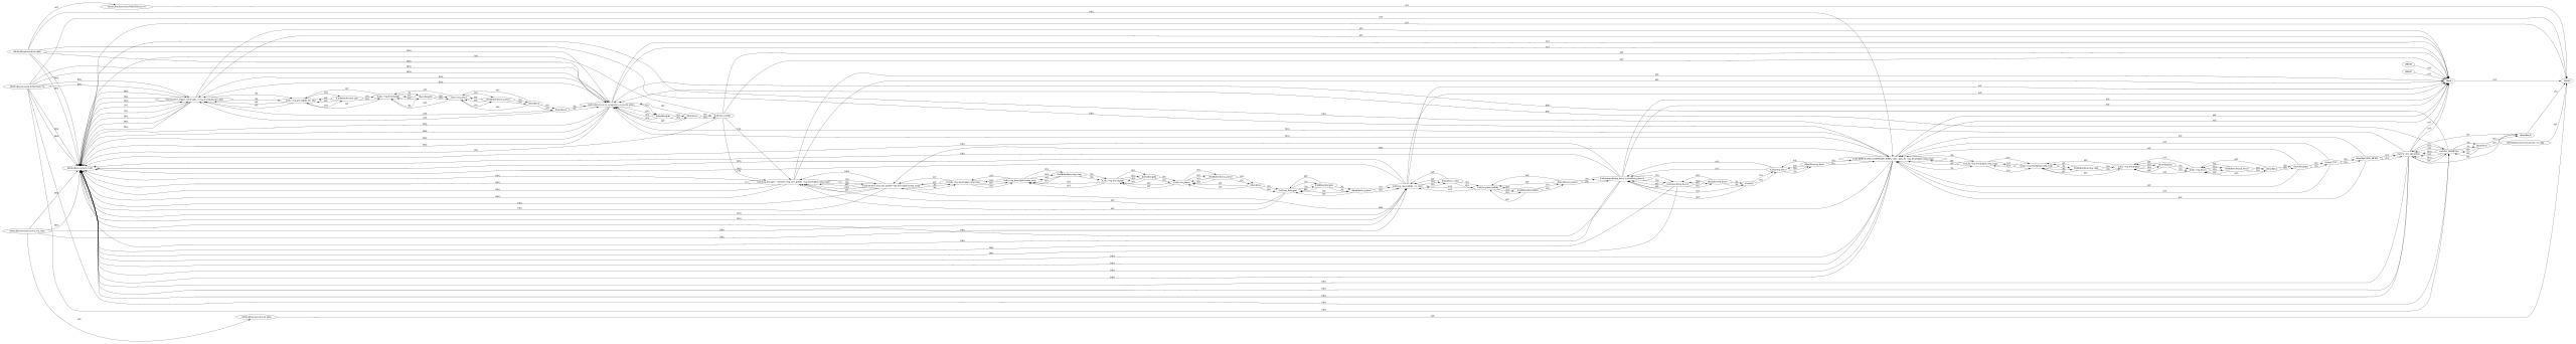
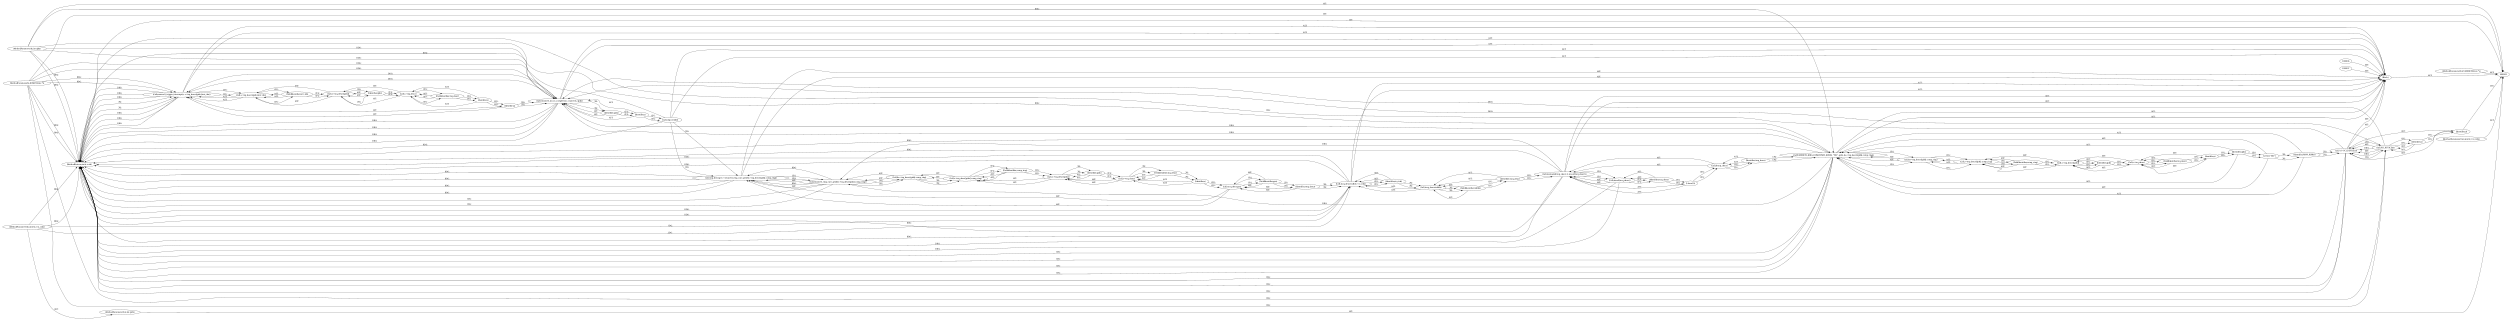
  digraph {
    fontname="Noto Serif"
    rankdir=LR
    node [fontname="Noto Serif"]
    edge [fontname="Noto Serif"]
    n1 [label="(MethodReturn,static void)"]
    n2 [label="(Call,vmxnet3_trigger_interrupt(s, s->txq_descr[qidx].intr_idx))"]
    1000101
    n4 [label="(Block,)"]
    n5 [label="(Call,s->txq_descr[qidx].intr_idx)"]
    n6 [label="(MethodParameterIn,DUMP3State *s)"]
    n7 [label="(Call,vmxnet3_inc_tx_completion_counter(s, qidx))"]
-   n8 [label="(Call,PCI_VMXNET(s))"]
+   n8 [label="(Call,PCI_DEVICE(s))"]
    n9 [label="(Identifier,qidx)"]
    n10 [label="(Call,*d = PCI_DEVICE(s))"]
    n11 [label="(Identifier,s)"]
    n12 [label="(MethodParameterOut,VMXNET3State *s)"]
    n13 [label="(MethodParameterIn,int qidx)"]
    n14 [label="(Call,VMXNET3_RING_DUMP(VMW_RIPRN, \"TXC\", qidx, &s->txq_descr[qidx].comp_ring))"]
    n15 [label="(Call,vmxnet3_ring_curr_gen(&s->txq_descr[qidx].comp_ring))"]
    n16 [label="(Call,&s->txq_descr[qidx].comp_ring)"]
    n17 [label="(MethodParameterOut,int qidx)"]
    n18 [label="(MethodParameterIn,uint32_t tx_ridx)"]
    n19 [label="(Call,txcq_descr.txdIdx = tx_ridx)"]
    n20 [label="(Identifier,tx_ridx)"]
    n21 [label="(MethodParameterOut,uint32_t tx_ridx)"]
    n22 [label="(FieldIdentifier,gen)"]
    n23 [label="(Call,txcq_descr.gen)"]
    n24 [label="(Identifier,txcq_descr)"]
    n25 [label="(Call,txcq_descr.gen = vmxnet3_ring_curr_gen(&s->txq_descr[qidx].comp_ring))"]
    n26 [label="(Call,&s->txq_descr[qidx].comp_ring)"]
    n27 [label="(Call,s->txq_descr[qidx].comp_ring)"]
    n28 [label="(FieldIdentifier,comp_ring)"]
    n29 [label="(Call,s->txq_descr[qidx])"]
    n30 [label="(Identifier,qidx)"]
    n31 [label="(Call,s->txq_descr)"]
    n32 [label="(FieldIdentifier,txq_descr)"]
    n33 [label="(Identifier,s)"]
    n34 [label="(Call,smp_wmb())"]
    n35 [label="(Identifier,s)"]
    n36 [label="(Identifier,s)"]
    n37 [label="(FieldIdentifier,intr_idx)"]
    n38 [label="(Call,s->txq_descr[qidx])"]
    n39 [label="(Identifier,qidx)"]
    n40 [label="(Call,s->txq_descr)"]
    n41 [label="(FieldIdentifier,txq_descr)"]
    n42 [label="(Identifier,s)"]
    n43 [label="(Identifier,d)"]
    n44 [label="(Identifier,VMW_RIPRN)"]
    n45 [label="(Literal,\"TXC\")"]
    n46 [label="(Identifier,qidx)"]
    n47 [label="(Call,s->txq_descr[qidx].comp_ring)"]
    n48 [label="(FieldIdentifier,comp_ring)"]
    n49 [label="(Call,s->txq_descr[qidx])"]
    n50 [label="(Identifier,qidx)"]
    n51 [label="(Call,s->txq_descr)"]
    n52 [label="(FieldIdentifier,txq_descr)"]
    n53 [label="(Identifier,s)"]
    n54 [label="(Call,&txcq_descr)"]
    n55 [label="(Identifier,txcq_descr)"]
    n56 [label="(Call,memset(&txcq_descr, 0, sizeof(txcq_descr)))"]
    n57 [label="(Call,sizeof(txcq_descr))"]
    n58 [label="(Literal,0)"]
    n59 [label="(Identifier,txcq_descr)"]
    n60 [label="(FieldIdentifier,txdIdx)"]
    n61 [label="(Call,txcq_descr.txdIdx)"]
    n62 [label="(Identifier,txcq_descr)"]
    1000106
    1000107
    n1 -> n2 [label="CFG: "]
    n1 -> n2 [label="CFG: "]
    n1 -> 1000101 [label="AST: "]
    n2 -> n1 [label="DDG: "]
    n2 -> n1 [label="DDG: "]
    n2 -> n1 [label="DDG: "]
    n2 -> n1 [label="DDG: "]
    n2 -> n1 [label="DDG: "]
    n2 -> n1 [label="DDG: "]
    n2 -> n4 [label="AST: "]
    n2 -> n4 [label="AST: "]
    n2 -> n5 [label="CFG: "]
    n2 -> n5 [label="CFG: "]
    n4 -> 1000101 [label="AST: "]
    n5 -> n2 [label="AST: "]
    n5 -> n2 [label="AST: "]
    n5 -> n37 [label="CFG: "]
    n5 -> n37 [label="CFG: "]
    n6 -> n1 [label="DDG: "]
    n6 -> n1 [label="DDG: "]
    n6 -> n2 [label="DDG: "]
    n6 -> n2 [label="DDG: "]
    n6 -> 1000101 [label="AST: "]
    n6 -> n7 [label="DDG: "]
    n6 -> n7 [label="DDG: "]
    n6 -> n8 [label="DDG: "]
    n6 -> n8 [label="DDG: "]
    n7 -> n1 [label="DDG: "]
    n7 -> n1 [label="DDG: "]
    n7 -> n1 [label="DDG: "]
    n7 -> n1 [label="DDG: "]
    n7 -> n2 [label="DDG: "]
    n7 -> n2 [label="DDG: "]
    n7 -> n4 [label="AST: "]
    n7 -> n4 [label="AST: "]
    n7 -> n9 [label="CFG: "]
    n7 -> n9 [label="CFG: "]
    n8 -> n7 [label="DDG: "]
    n8 -> n7 [label="DDG: "]
    n8 -> n10 [label="AST: "]
    n8 -> n10 [label="DDG: "]
    n8 -> n10 [label="AST: "]
    n8 -> n10 [label="DDG: "]
    n8 -> n11 [label="CFG: "]
    n8 -> n11 [label="CFG: "]
    n9 -> n7 [label="AST: "]
    n9 -> n7 [label="AST: "]
    n9 -> n35 [label="CFG: "]
    n9 -> n35 [label="CFG: "]
    n10 -> n1 [label="DDG: "]
    n10 -> n1 [label="DDG: "]
    n10 -> n1 [label="DDG: "]
    n10 -> n1 [label="DDG: "]
    n10 -> n4 [label="AST: "]
    n10 -> n4 [label="AST: "]
    n10 -> n8 [label="CFG: "]
    n10 -> n8 [label="CFG: "]
    n11 -> n8 [label="AST: "]
    n11 -> n8 [label="AST: "]
    n11 -> n43 [label="CFG: "]
    n11 -> n43 [label="CFG: "]
    n12 -> 1000101 [label="AST: "]
    n13 -> n1 [label="DDG: "]
    n13 -> n1 [label="DDG: "]
-   n13 -> n12 [label="AST: "]
+   n13 -> 1000101 [label="AST: "]
    n13 -> n7 [label="DDG: "]
    n13 -> n7 [label="DDG: "]
    n13 -> n14 [label="DDG: "]
    n13 -> n14 [label="DDG: "]
    n14 -> n1 [label="DDG: "]
    n14 -> n1 [label="DDG: "]
    n14 -> n1 [label="DDG: "]
    n14 -> n1 [label="DDG: "]
    n14 -> n4 [label="AST: "]
    n14 -> n4 [label="AST: "]
    n14 -> n7 [label="DDG: "]
    n14 -> n7 [label="DDG: "]
    n14 -> n15 [label="DDG: "]
    n14 -> n15 [label="DDG: "]
    n14 -> n16 [label="CFG: "]
    n14 -> n16 [label="CFG: "]
    n15 -> n1 [label="DDG: "]
    n15 -> n1 [label="DDG: "]
    n15 -> n25 [label="AST: "]
    n15 -> n25 [label="DDG: "]
    n15 -> n25 [label="AST: "]
    n15 -> n25 [label="DDG: "]
    n15 -> n26 [label="CFG: "]
    n15 -> n26 [label="CFG: "]
    n16 -> n14 [label="AST: "]
    n16 -> n14 [label="AST: "]
    n16 -> n47 [label="CFG: "]
    n16 -> n47 [label="CFG: "]
    n17 -> 1000101 [label="AST: "]
    n18 -> n1 [label="DDG: "]
    n18 -> n1 [label="DDG: "]
    n18 -> n17 [label="AST: "]
    n18 -> n19 [label="DDG: "]
    n18 -> n19 [label="DDG: "]
    n19 -> n1 [label="DDG: "]
    n19 -> n1 [label="DDG: "]
    n19 -> n1 [label="DDG: "]
    n19 -> n1 [label="DDG: "]
    n19 -> n4 [label="AST: "]
    n19 -> n4 [label="AST: "]
    n19 -> n20 [label="CFG: "]
    n19 -> n20 [label="CFG: "]
    n20 -> n19 [label="AST: "]
    n20 -> n19 [label="AST: "]
    n20 -> n61 [label="CFG: "]
    n20 -> n61 [label="CFG: "]
    n21 -> 1000101 [label="AST: "]
    n22 -> n23 [label="AST: "]
    n22 -> n23 [label="AST: "]
    n22 -> n24 [label="CFG: "]
    n22 -> n24 [label="CFG: "]
    n23 -> n22 [label="CFG: "]
    n23 -> n22 [label="CFG: "]
    n23 -> n25 [label="AST: "]
    n23 -> n25 [label="AST: "]
    n24 -> n19 [label="CFG: "]
    n24 -> n19 [label="CFG: "]
    n24 -> n23 [label="AST: "]
    n24 -> n23 [label="AST: "]
    n25 -> n1 [label="DDG: "]
    n25 -> n1 [label="DDG: "]
    n25 -> n1 [label="DDG: "]
    n25 -> n1 [label="DDG: "]
    n25 -> n4 [label="AST: "]
    n25 -> n4 [label="AST: "]
    n25 -> n15 [label="CFG: "]
    n25 -> n15 [label="CFG: "]
    n26 -> n15 [label="AST: "]
    n26 -> n15 [label="AST: "]
    n26 -> n27 [label="CFG: "]
    n26 -> n27 [label="CFG: "]
    n27 -> n26 [label="AST: "]
    n27 -> n26 [label="AST: "]
    n27 -> n28 [label="CFG: "]
    n27 -> n28 [label="CFG: "]
    n28 -> n27 [label="AST: "]
    n28 -> n27 [label="AST: "]
    n28 -> n29 [label="CFG: "]
    n28 -> n29 [label="CFG: "]
    n29 -> n27 [label="AST: "]
    n29 -> n27 [label="AST: "]
    n29 -> n30 [label="CFG: "]
    n29 -> n30 [label="CFG: "]
    n30 -> n29 [label="AST: "]
    n30 -> n29 [label="AST: "]
    n30 -> n31 [label="CFG: "]
    n30 -> n31 [label="CFG: "]
    n31 -> n29 [label="AST: "]
    n31 -> n29 [label="AST: "]
    n31 -> n32 [label="CFG: "]
    n31 -> n32 [label="CFG: "]
    n32 -> n31 [label="AST: "]
    n32 -> n31 [label="AST: "]
    n32 -> n33 [label="CFG: "]
    n32 -> n33 [label="CFG: "]
    n33 -> n23 [label="CFG: "]
    n33 -> n23 [label="CFG: "]
    n33 -> n31 [label="AST: "]
    n33 -> n31 [label="AST: "]
    n34 -> n1 [label="DDG: "]
    n34 -> n1 [label="DDG: "]
    n34 -> n4 [label="AST: "]
    n34 -> n4 [label="AST: "]
    n34 -> n25 [label="CFG: "]
    n34 -> n25 [label="CFG: "]
    n35 -> n7 [label="AST: "]
    n35 -> n7 [label="AST: "]
    n35 -> n34 [label="CFG: "]
    n35 -> n34 [label="CFG: "]
    n36 -> n2 [label="AST: "]
    n36 -> n2 [label="AST: "]
    n36 -> n7 [label="CFG: "]
    n36 -> n7 [label="CFG: "]
    n37 -> n5 [label="AST: "]
    n37 -> n5 [label="AST: "]
    n37 -> n38 [label="CFG: "]
    n37 -> n38 [label="CFG: "]
    n38 -> n5 [label="AST: "]
    n38 -> n5 [label="AST: "]
    n38 -> n39 [label="CFG: "]
    n38 -> n39 [label="CFG: "]
    n39 -> n38 [label="AST: "]
    n39 -> n38 [label="AST: "]
    n39 -> n40 [label="CFG: "]
    n39 -> n40 [label="CFG: "]
    n40 -> n38 [label="AST: "]
    n40 -> n38 [label="AST: "]
    n40 -> n41 [label="CFG: "]
    n40 -> n41 [label="CFG: "]
    n41 -> n40 [label="AST: "]
    n41 -> n40 [label="AST: "]
    n41 -> n42 [label="CFG: "]
    n41 -> n42 [label="CFG: "]
    n42 -> n36 [label="CFG: "]
    n42 -> n36 [label="CFG: "]
    n42 -> n40 [label="AST: "]
    n42 -> n40 [label="AST: "]
    n43 -> 1000101 [label="CFG: "]
    n43 -> n10 [label="AST: "]
    n43 -> n10 [label="AST: "]
    n44 -> n10 [label="CFG: "]
    n44 -> n10 [label="CFG: "]
    n44 -> n14 [label="AST: "]
    n44 -> n14 [label="AST: "]
    n45 -> n14 [label="AST: "]
    n45 -> n14 [label="AST: "]
    n45 -> n44 [label="CFG: "]
    n45 -> n44 [label="CFG: "]
    n46 -> n14 [label="AST: "]
    n46 -> n14 [label="AST: "]
    n46 -> n45 [label="CFG: "]
    n46 -> n45 [label="CFG: "]
    n47 -> n16 [label="AST: "]
    n47 -> n16 [label="AST: "]
    n47 -> n48 [label="CFG: "]
    n47 -> n48 [label="CFG: "]
    n48 -> n47 [label="AST: "]
    n48 -> n47 [label="AST: "]
    n48 -> n49 [label="CFG: "]
    n48 -> n49 [label="CFG: "]
    n49 -> n47 [label="AST: "]
    n49 -> n47 [label="AST: "]
    n49 -> n50 [label="CFG: "]
    n49 -> n50 [label="CFG: "]
    n50 -> n49 [label="AST: "]
    n50 -> n49 [label="AST: "]
    n50 -> n51 [label="CFG: "]
    n50 -> n51 [label="CFG: "]
    n51 -> n49 [label="AST: "]
    n51 -> n49 [label="AST: "]
    n51 -> n52 [label="CFG: "]
    n51 -> n52 [label="CFG: "]
    n52 -> n51 [label="AST: "]
    n52 -> n51 [label="AST: "]
    n52 -> n53 [label="CFG: "]
    n52 -> n53 [label="CFG: "]
    n53 -> n46 [label="CFG: "]
    n53 -> n46 [label="CFG: "]
    n53 -> n51 [label="AST: "]
    n53 -> n51 [label="AST: "]
    n54 -> n55 [label="CFG: "]
    n54 -> n55 [label="CFG: "]
    n54 -> n56 [label="AST: "]
    n54 -> n56 [label="AST: "]
    n55 -> n14 [label="CFG: "]
    n55 -> n14 [label="CFG: "]
    n55 -> n54 [label="AST: "]
    n55 -> n54 [label="AST: "]
    n56 -> n1 [label="DDG: "]
    n56 -> n1 [label="DDG: "]
    n56 -> n1 [label="DDG: "]
    n56 -> n1 [label="DDG: "]
    n56 -> n4 [label="AST: "]
    n56 -> n4 [label="AST: "]
    n56 -> n57 [label="CFG: "]
    n56 -> n57 [label="CFG: "]
    n57 -> n1 [label="DDG: "]
    n57 -> n1 [label="DDG: "]
    n57 -> n56 [label="AST: "]
    n57 -> n56 [label="AST: "]
    n57 -> n59 [label="CFG: "]
    n57 -> n59 [label="CFG: "]
    n58 -> n54 [label="CFG: "]
    n58 -> n54 [label="CFG: "]
    n58 -> n56 [label="AST: "]
    n58 -> n56 [label="AST: "]
    n59 -> n57 [label="AST: "]
    n59 -> n57 [label="AST: "]
    n59 -> n58 [label="CFG: "]
    n59 -> n58 [label="CFG: "]
    n60 -> n61 [label="AST: "]
    n60 -> n61 [label="AST: "]
    n60 -> n62 [label="CFG: "]
    n60 -> n62 [label="CFG: "]
    n61 -> n19 [label="AST: "]
    n61 -> n19 [label="AST: "]
    n61 -> n60 [label="CFG: "]
    n61 -> n60 [label="CFG: "]
    n62 -> n56 [label="CFG: "]
    n62 -> n56 [label="CFG: "]
    n62 -> n61 [label="AST: "]
    n62 -> n61 [label="AST: "]
    1000106 -> n4 [label="AST: "]
    1000107 -> n4 [label="AST: "]
  }
